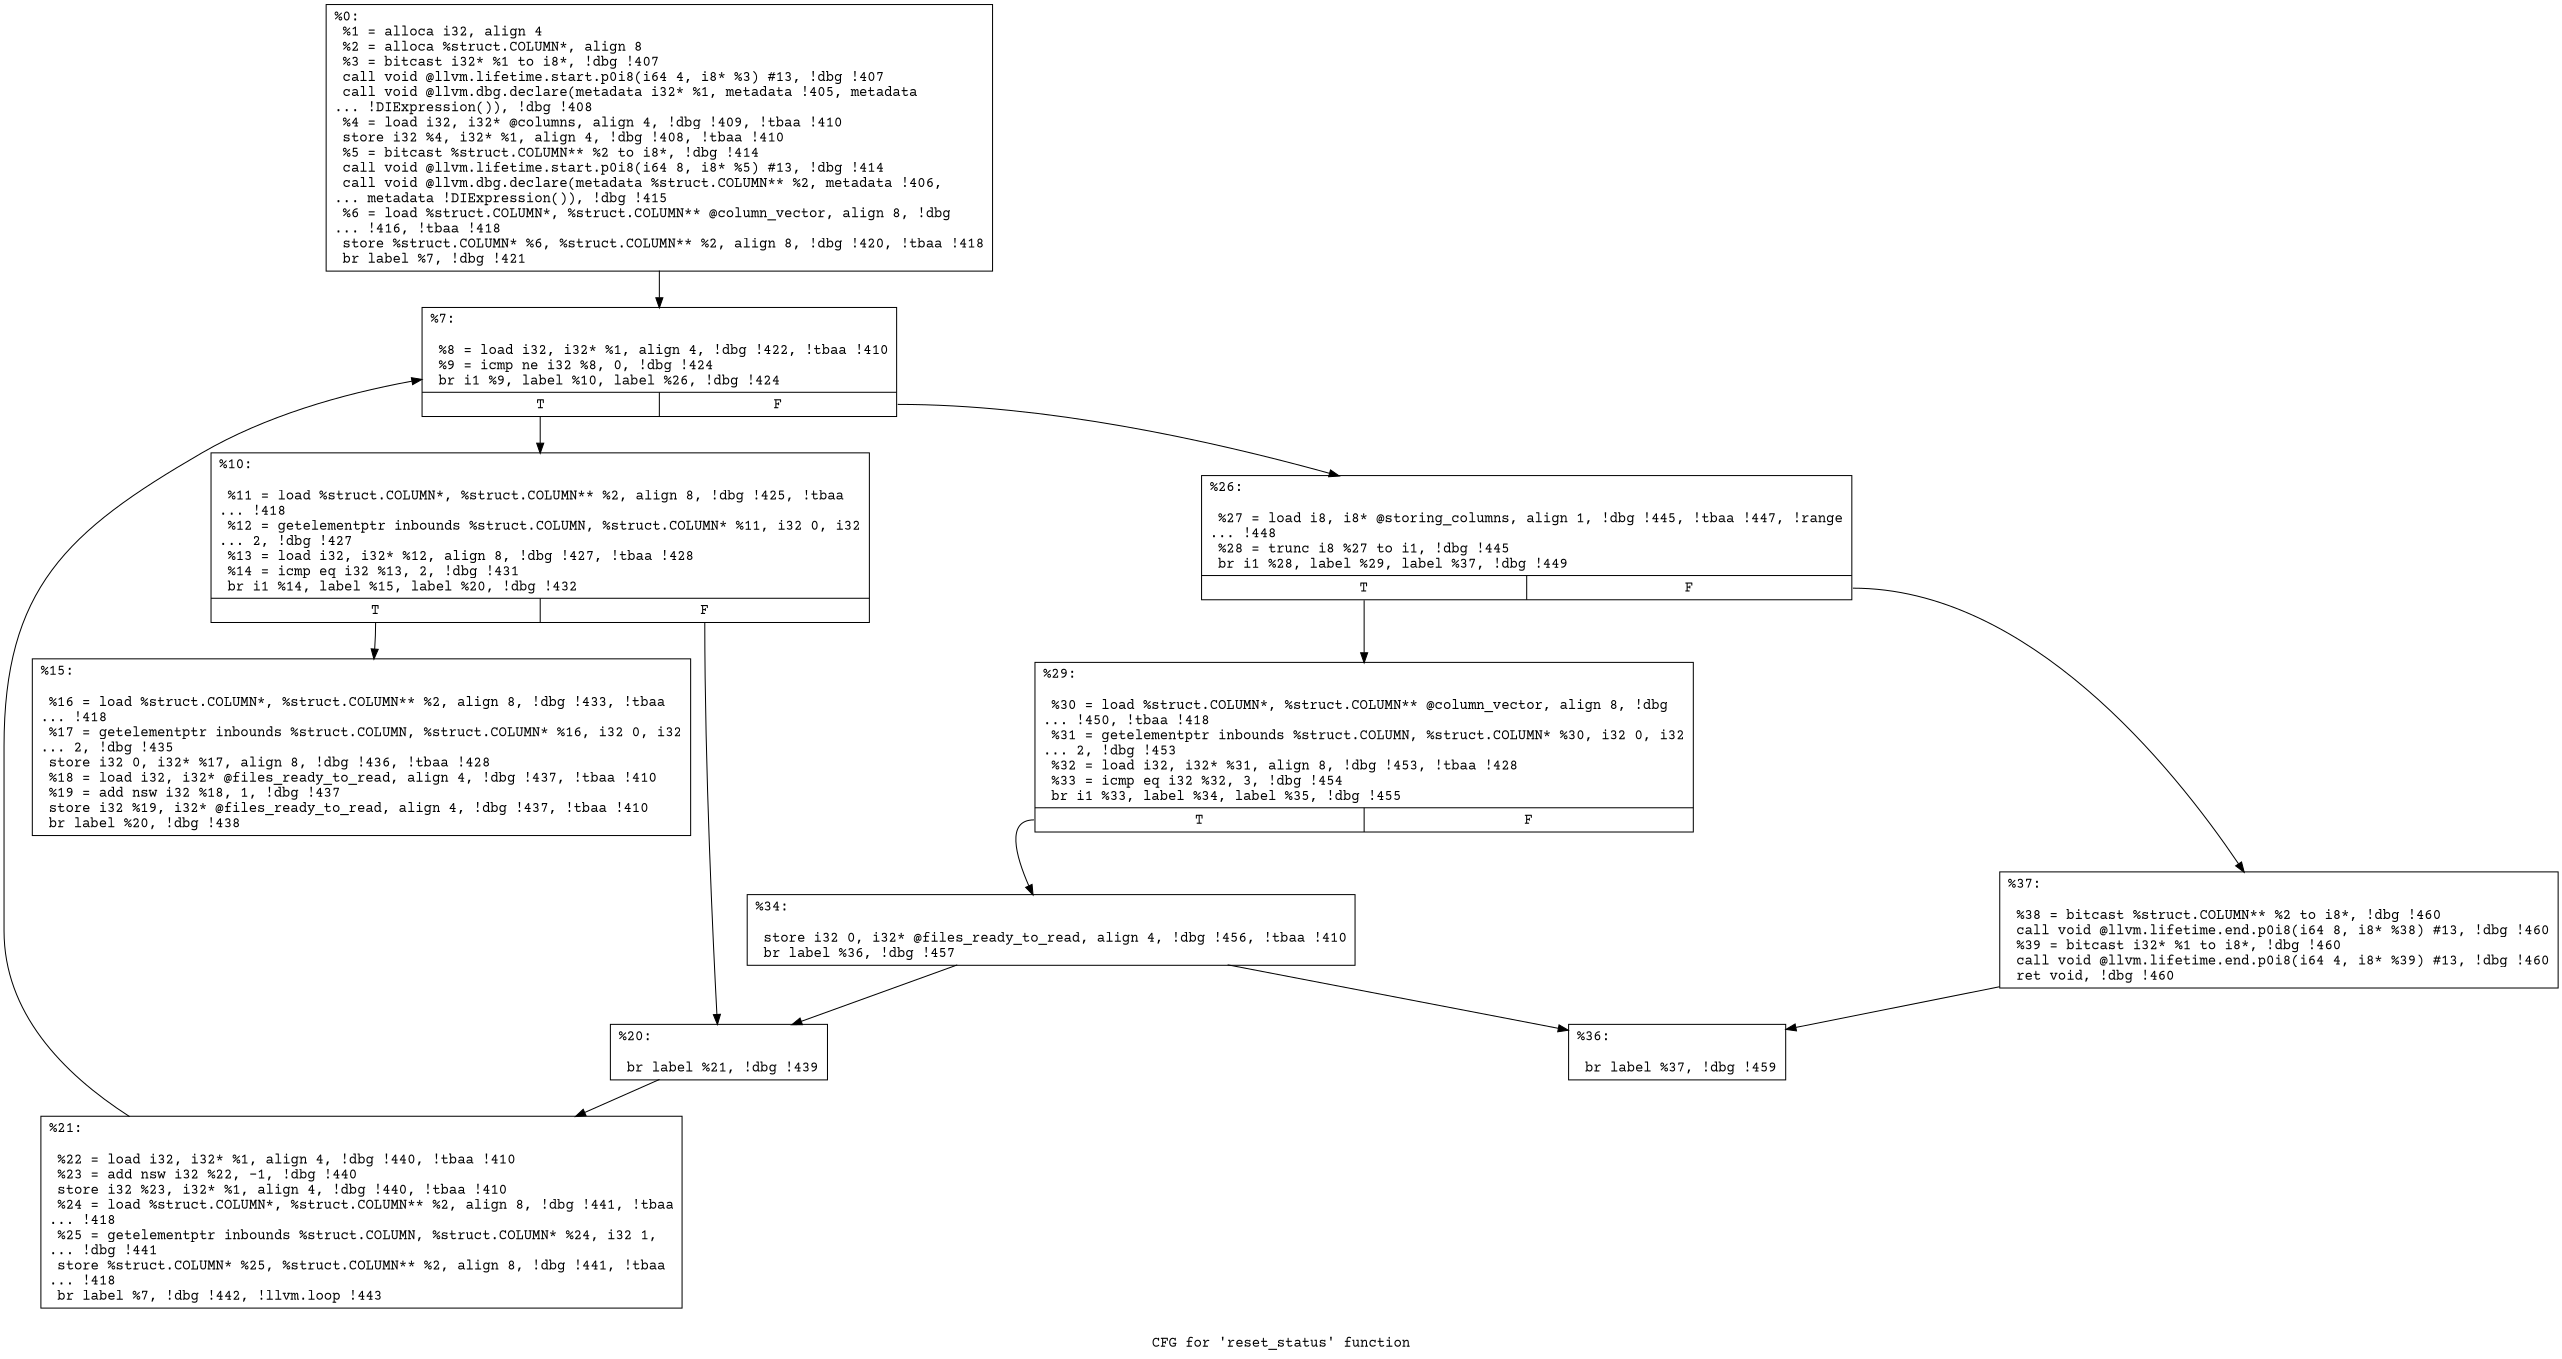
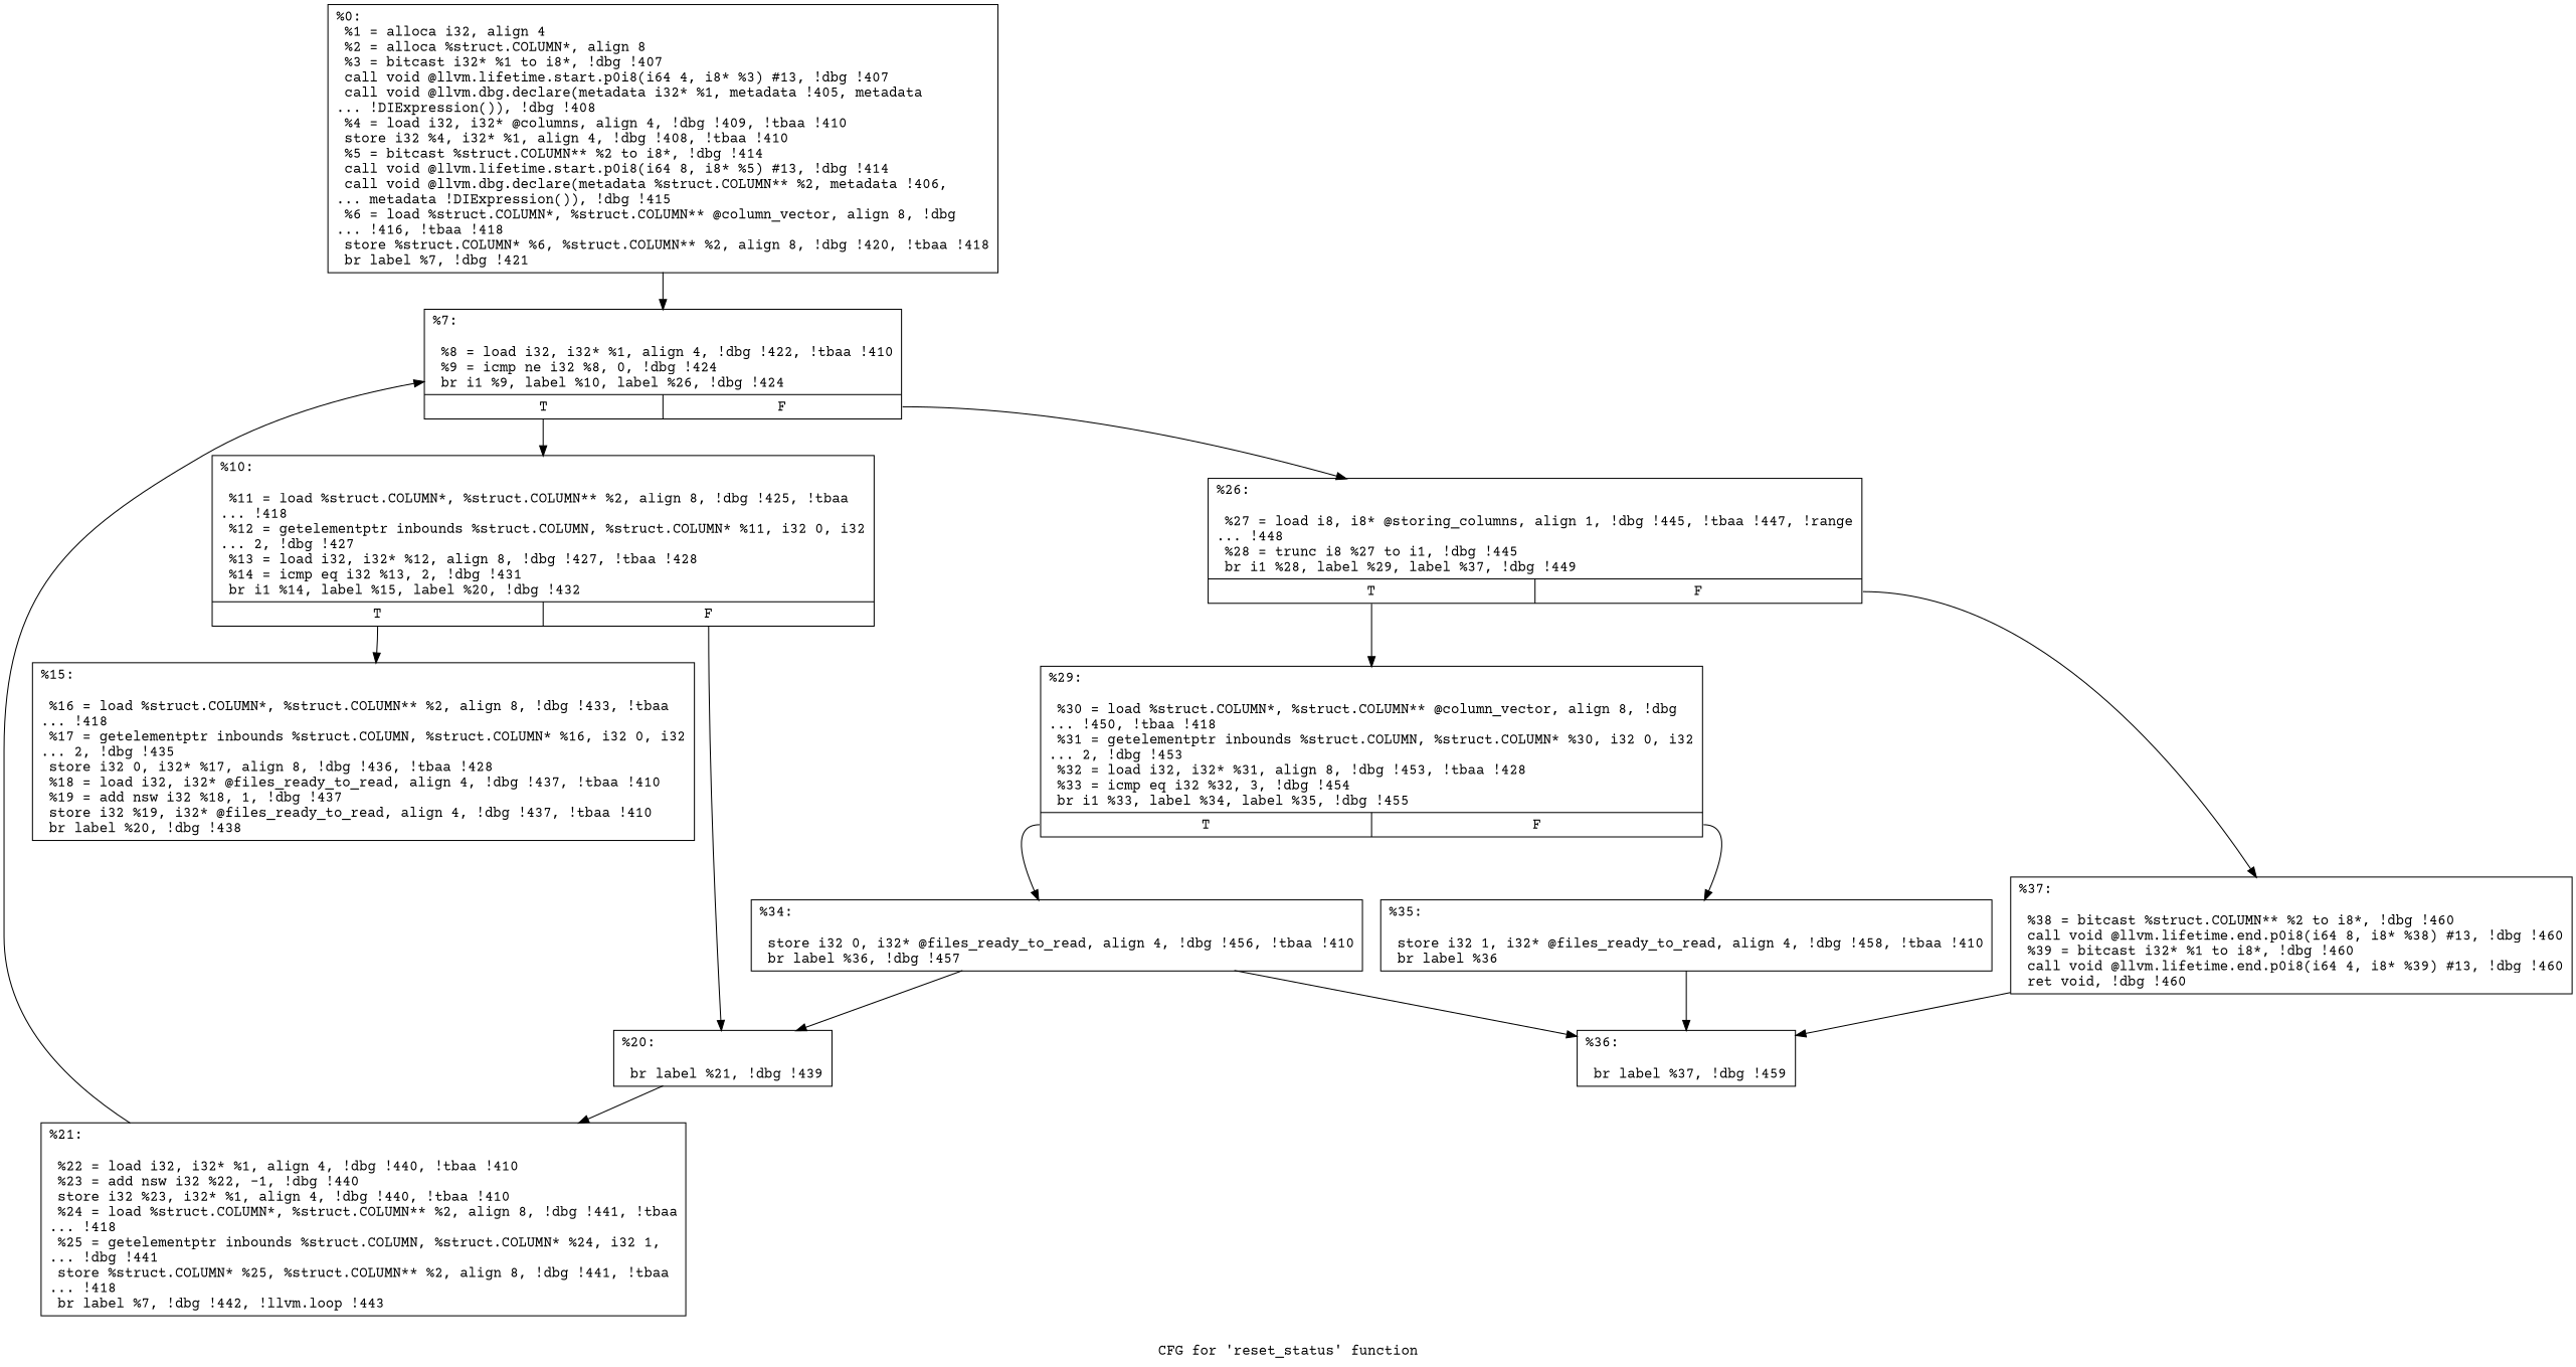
  digraph {
    fontname="Courier Prime"
    label="CFG for 'reset_status' function"
    node [fontname="Courier Prime" shape=record]
    edge [fontname="Courier Prime"]
    n1 [label="{%0:\l  %1 = alloca i32, align 4\l  %2 = alloca %struct.COLUMN*, align 8\l  %3 = bitcast i32* %1 to i8*, !dbg !407\l  call void @llvm.lifetime.start.p0i8(i64 4, i8* %3) #13, !dbg !407\l  call void @llvm.dbg.declare(metadata i32* %1, metadata !405, metadata\l... !DIExpression()), !dbg !408\l  %4 = load i32, i32* @columns, align 4, !dbg !409, !tbaa !410\l  store i32 %4, i32* %1, align 4, !dbg !408, !tbaa !410\l  %5 = bitcast %struct.COLUMN** %2 to i8*, !dbg !414\l  call void @llvm.lifetime.start.p0i8(i64 8, i8* %5) #13, !dbg !414\l  call void @llvm.dbg.declare(metadata %struct.COLUMN** %2, metadata !406,\l... metadata !DIExpression()), !dbg !415\l  %6 = load %struct.COLUMN*, %struct.COLUMN** @column_vector, align 8, !dbg\l... !416, !tbaa !418\l  store %struct.COLUMN* %6, %struct.COLUMN** %2, align 8, !dbg !420, !tbaa !418\l  br label %7, !dbg !421\l}"]
    n2 [label="{%7:\l\l  %8 = load i32, i32* %1, align 4, !dbg !422, !tbaa !410\l  %9 = icmp ne i32 %8, 0, !dbg !424\l  br i1 %9, label %10, label %26, !dbg !424\l|{<s0>T|<s1>F}}"]
    n3 [label="{%10:\l\l  %11 = load %struct.COLUMN*, %struct.COLUMN** %2, align 8, !dbg !425, !tbaa\l... !418\l  %12 = getelementptr inbounds %struct.COLUMN, %struct.COLUMN* %11, i32 0, i32\l... 2, !dbg !427\l  %13 = load i32, i32* %12, align 8, !dbg !427, !tbaa !428\l  %14 = icmp eq i32 %13, 2, !dbg !431\l  br i1 %14, label %15, label %20, !dbg !432\l|{<s0>T|<s1>F}}"]
    n4 [label="{%26:\l\l  %27 = load i8, i8* @storing_columns, align 1, !dbg !445, !tbaa !447, !range\l... !448\l  %28 = trunc i8 %27 to i1, !dbg !445\l  br i1 %28, label %29, label %37, !dbg !449\l|{<s0>T|<s1>F}}"]
    n5 [label="{%15:\l\l  %16 = load %struct.COLUMN*, %struct.COLUMN** %2, align 8, !dbg !433, !tbaa\l... !418\l  %17 = getelementptr inbounds %struct.COLUMN, %struct.COLUMN* %16, i32 0, i32\l... 2, !dbg !435\l  store i32 0, i32* %17, align 8, !dbg !436, !tbaa !428\l  %18 = load i32, i32* @files_ready_to_read, align 4, !dbg !437, !tbaa !410\l  %19 = add nsw i32 %18, 1, !dbg !437\l  store i32 %19, i32* @files_ready_to_read, align 4, !dbg !437, !tbaa !410\l  br label %20, !dbg !438\l}"]
    n6 [label="{%20:\l\l  br label %21, !dbg !439\l}"]
    n7 [label="{%29:\l\l  %30 = load %struct.COLUMN*, %struct.COLUMN** @column_vector, align 8, !dbg\l... !450, !tbaa !418\l  %31 = getelementptr inbounds %struct.COLUMN, %struct.COLUMN* %30, i32 0, i32\l... 2, !dbg !453\l  %32 = load i32, i32* %31, align 8, !dbg !453, !tbaa !428\l  %33 = icmp eq i32 %32, 3, !dbg !454\l  br i1 %33, label %34, label %35, !dbg !455\l|{<s0>T|<s1>F}}"]
    n8 [label="{%37:\l\l  %38 = bitcast %struct.COLUMN** %2 to i8*, !dbg !460\l  call void @llvm.lifetime.end.p0i8(i64 8, i8* %38) #13, !dbg !460\l  %39 = bitcast i32* %1 to i8*, !dbg !460\l  call void @llvm.lifetime.end.p0i8(i64 4, i8* %39) #13, !dbg !460\l  ret void, !dbg !460\l}"]
    n9 [label="{%21:\l\l  %22 = load i32, i32* %1, align 4, !dbg !440, !tbaa !410\l  %23 = add nsw i32 %22, -1, !dbg !440\l  store i32 %23, i32* %1, align 4, !dbg !440, !tbaa !410\l  %24 = load %struct.COLUMN*, %struct.COLUMN** %2, align 8, !dbg !441, !tbaa\l... !418\l  %25 = getelementptr inbounds %struct.COLUMN, %struct.COLUMN* %24, i32 1,\l... !dbg !441\l  store %struct.COLUMN* %25, %struct.COLUMN** %2, align 8, !dbg !441, !tbaa\l... !418\l  br label %7, !dbg !442, !llvm.loop !443\l}"]
    n10 [label="{%34:\l\l  store i32 0, i32* @files_ready_to_read, align 4, !dbg !456, !tbaa !410\l  br label %36, !dbg !457\l}"]
+   n11 [label="{%35:\l\l  store i32 1, i32* @files_ready_to_read, align 4, !dbg !458, !tbaa !410\l  br label %36\l}"]
    n12 [label="{%36:\l\l  br label %37, !dbg !459\l}"]
    n1 -> n2
    n2 -> n3 [tailport=s0]
    n2 -> n4 [tailport=s1]
    n3 -> n5 [tailport=s0]
    n3 -> n6 [tailport=s1]
    n4 -> n7 [tailport=s0]
    n4 -> n8 [tailport=s1]
    n6 -> n9
    n7 -> n10 [tailport=s0]
+   n7 -> n11 [tailport=s1]
    n8 -> n12
    n9 -> n2
    n10 -> n6
    n10 -> n12
+   n11 -> n12
  }
